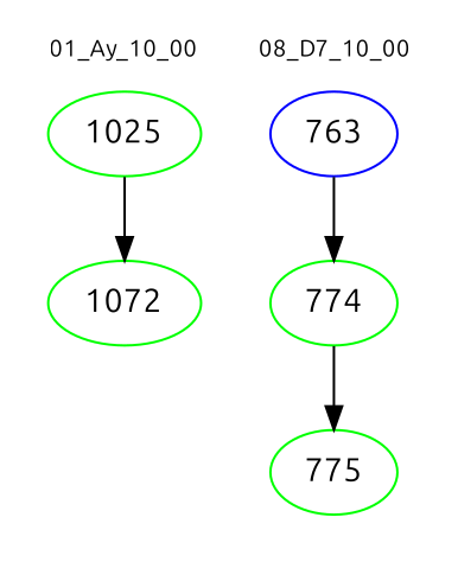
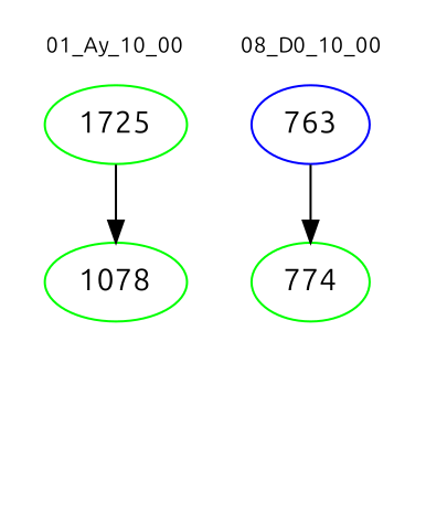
  digraph {
    fontname=Ubuntu
    node [color=green fontname=Ubuntu]
    edge [color=black fontname=Ubuntu]
-   n1 [label=1025]
-   n2 [label=1072]
+   n1 [label=1725]
+   n2 [label=1078]
    n3 [color=blue label=763]
    n4 [label=774]
-   n5 [label=775]
    subgraph cluster_1 {
      color=white
      fontsize=10
      label="01_Ay_10_00"
      n1
      n2
    }
    subgraph cluster_2 {
      color=white
      fontsize=10
-     label="08_D7_10_00"
+     label="08_D0_10_00"
      n3
      n4
-     n5
    }
    n1 -> n2
    n3 -> n4
-   n4 -> n5
  }
